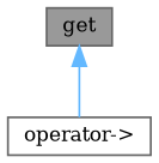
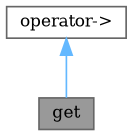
  digraph {
    rankdir=TB
    fontname="DejaVu Serif"
    node [fontname="DejaVu Serif" fontsize=10 shape=box style=filled]
    n1 [color=gray40 fillcolor=grey60 fontcolor=black height=0.2 label=get width=0.4]
    n2 [color=grey40 fillcolor=white height=0.2 label="operator-\>" width=0.4]
-   n1 -> n2 [color=steelblue1 dir=back fontname="DejaVu Serif" fontsize=10 labelfontname=Helvetica labelfontsize=10 style=solid]
+   n2 -> n1 [color=steelblue1 dir=back fontname="DejaVu Serif" fontsize=10 labelfontname=Helvetica labelfontsize=10 style=solid]
  }
